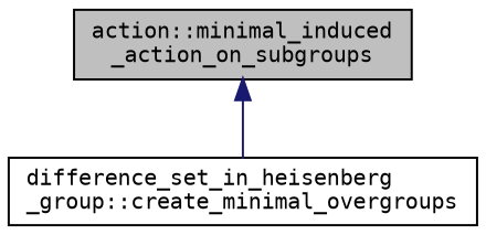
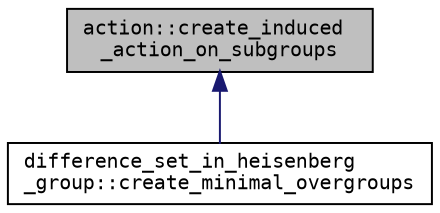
  digraph {
    rankdir=TB
    fontname="DejaVu Sans Mono"
    node [color=black fontname="DejaVu Sans Mono" fontsize=10 shape=record style=filled]
-   n1 [fillcolor=grey75 fontcolor=black height=0.2 label="action::minimal_induced\l_action_on_subgroups" width=0.4]
+   n1 [fillcolor=grey75 fontcolor=black height=0.2 label="action::create_induced\l_action_on_subgroups" width=0.4]
    n2 [fillcolor=white height=0.2 label="difference_set_in_heisenberg\l_group::create_minimal_overgroups" width=0.4]
    n1 -> n2 [color=midnightblue dir=back fontname="DejaVu Sans Mono" fontsize=10 labelfontname=Helvetica labelfontsize=10 style=solid]
  }
